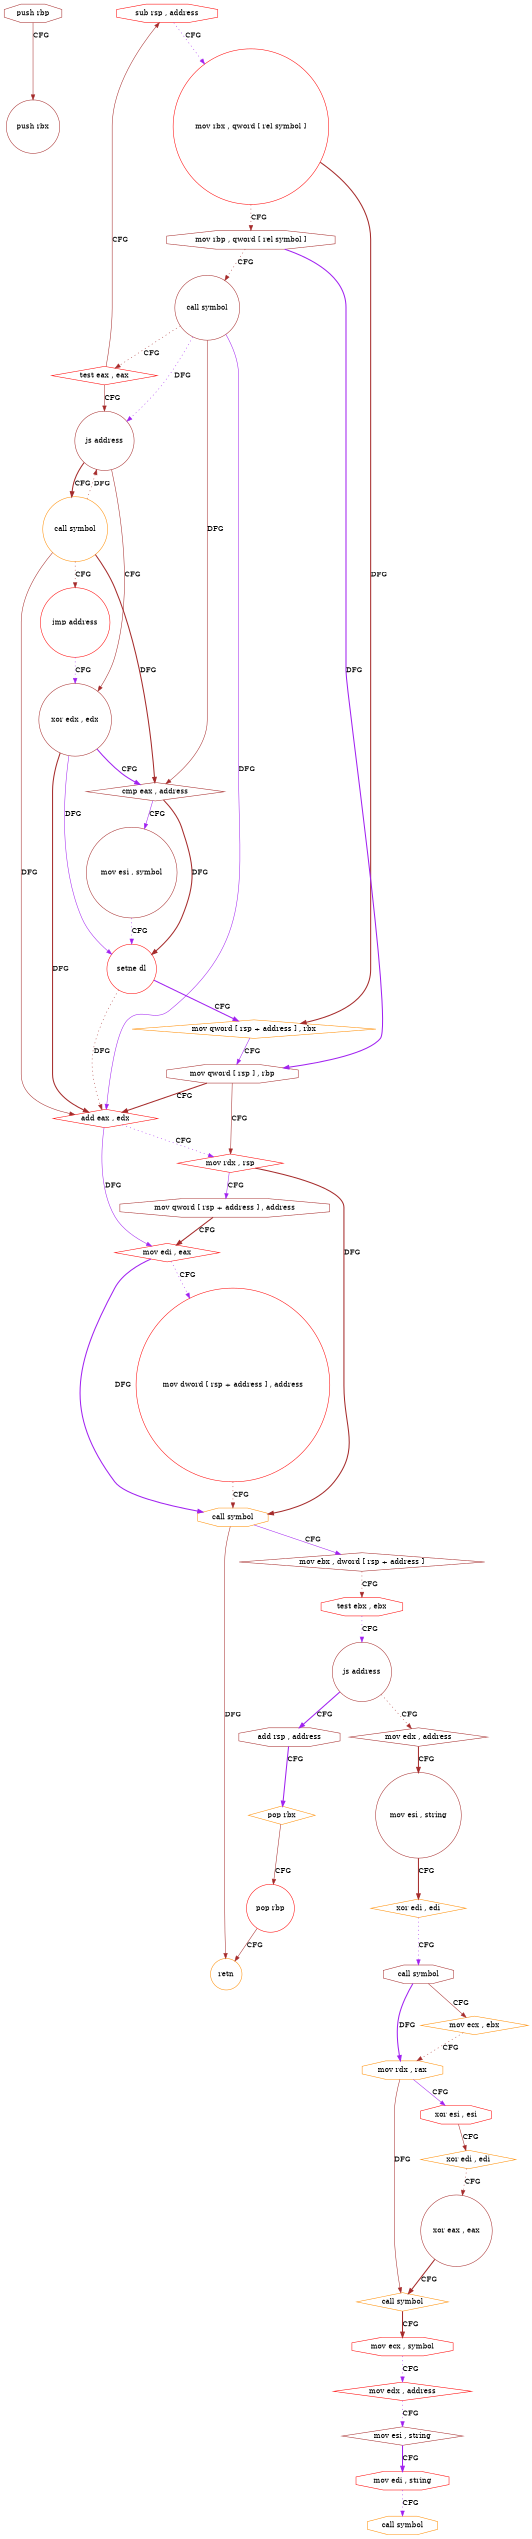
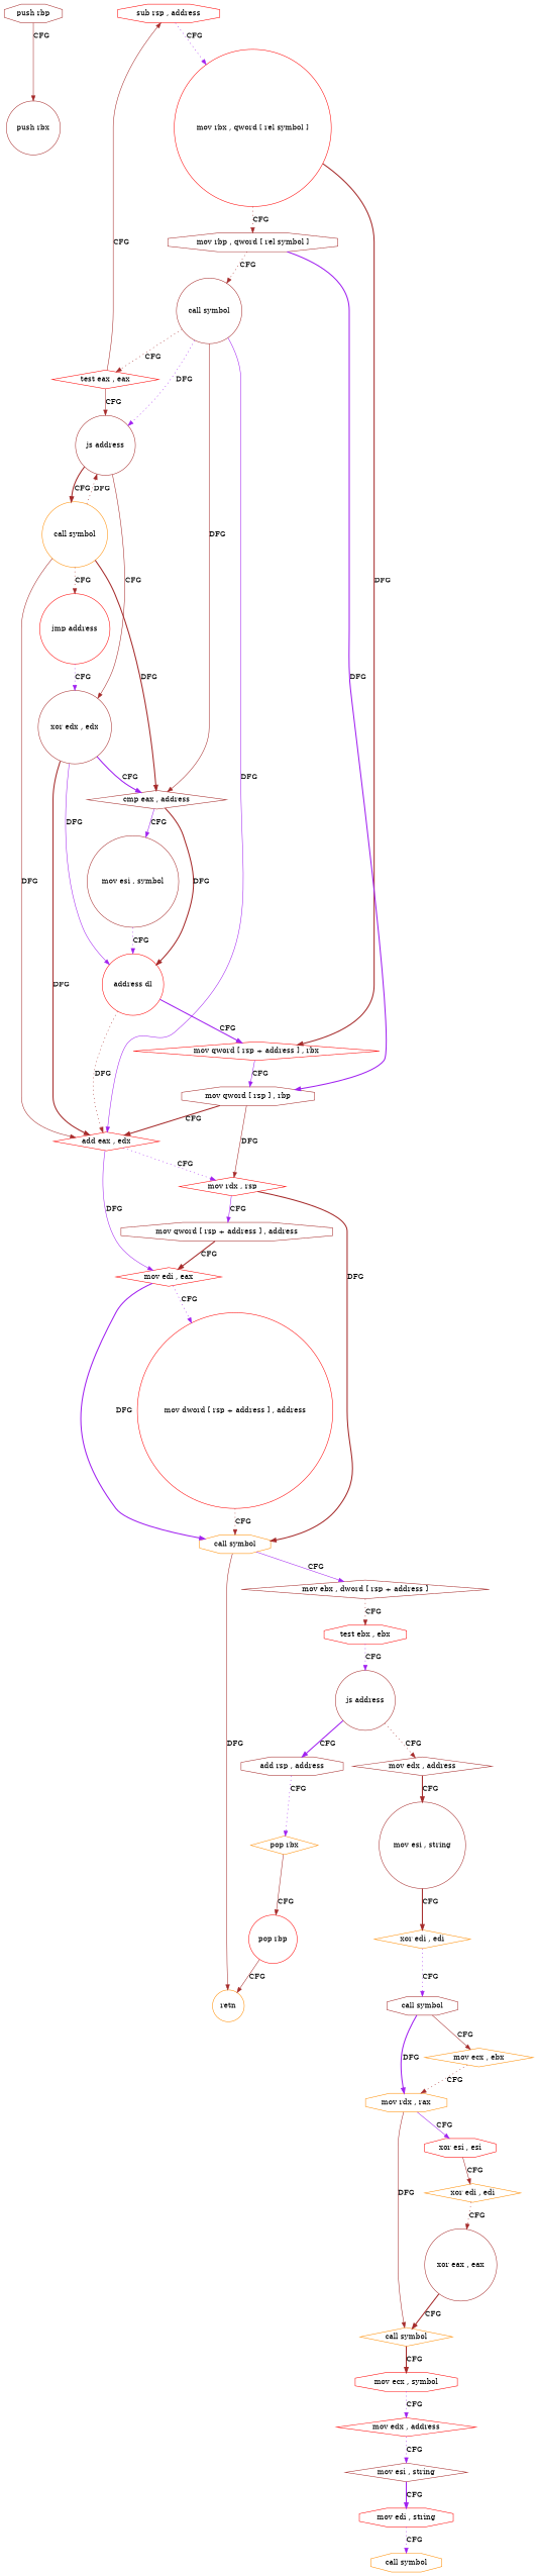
  digraph {
    node [color=brown shape=circle]
    edge [color=brown style=dotted]
    n1 [label="push rbp" shape=octagon]
    n2 [label="push rbx"]
    n3 [color=red label="sub rsp , address" shape=octagon]
    n4 [color=red label="mov rbx , qword [ rel symbol ]"]
    n5 [label="mov rbp , qword [ rel symbol ]" shape=octagon]
-   n6 [color=darkorange label="mov qword [ rsp + address ] , rbx" shape=diamond]
+   n6 [color=red label="mov qword [ rsp + address ] , rbx" shape=diamond]
    n7 [label="call symbol"]
    n8 [label="mov qword [ rsp ] , rbp" shape=octagon]
    n9 [color=red label="test eax , eax" shape=diamond]
    n10 [label="js address"]
    n11 [label="cmp eax , address" shape=diamond]
    n12 [color=red label="add eax , edx" shape=diamond]
    n13 [color=red label="mov rdx , rsp" shape=diamond]
    n14 [color=darkorange label="call symbol"]
    n15 [label="xor edx , edx"]
-   n16 [color=red label="setne dl"]
+   n16 [color=red label="address dl"]
    n17 [label="mov esi , symbol"]
    n18 [color=red label="mov edi , eax" shape=diamond]
    n19 [color=red label="jmp address"]
    n20 [label="mov qword [ rsp + address ] , address" shape=octagon]
    n21 [color=darkorange label="call symbol" shape=octagon]
    n22 [color=red label="mov dword [ rsp + address ] , address"]
    n23 [label="mov ebx , dword [ rsp + address ]" shape=diamond]
    n24 [color=darkorange label=retn]
    n25 [color=red label="test ebx , ebx" shape=octagon]
    n26 [label="js address"]
    n27 [label="add rsp , address" shape=octagon]
    n28 [label="mov edx , address" shape=diamond]
    n29 [color=darkorange label="pop rbx" shape=diamond]
    n30 [label="mov esi , string"]
    n31 [color=red label="pop rbp"]
    n32 [color=darkorange label="xor edi , edi" shape=diamond]
    n33 [label="call symbol" shape=octagon]
    n34 [color=darkorange label="mov ecx , ebx" shape=diamond]
    n35 [color=darkorange label="mov rdx , rax" shape=octagon]
    n36 [color=red label="xor esi , esi" shape=octagon]
    n37 [color=darkorange label="call symbol" shape=diamond]
    n38 [color=darkorange label="xor edi , edi" shape=diamond]
    n39 [color=red label="mov ecx , symbol" shape=octagon]
    n40 [label="xor eax , eax"]
    n41 [color=red label="mov edx , address" shape=diamond]
    n42 [label="mov esi , string" shape=diamond]
    n43 [color=red label="mov edi , string" shape=octagon]
    n44 [color=darkorange label="call symbol" shape=octagon]
    n1 -> n2 [label=CFG style=solid]
    n3 -> n4 [color=purple label=CFG]
    n4 -> n5 [label=CFG]
    n4 -> n6 [label=DFG style=bold]
    n5 -> n7 [label=CFG]
    n5 -> n8 [color=purple label=DFG style=bold]
    n6 -> n8 [color=purple label=CFG style=solid]
    n7 -> n9 [label=CFG]
    n7 -> n10 [color=purple label=DFG]
    n7 -> n11 [label=DFG style=solid]
    n7 -> n12 [color=purple label=DFG style=solid]
    n8 -> n12 [label=CFG style=bold]
-   n8 -> n13 [label=CFG style=solid]
+   n8 -> n13 [label=DFG style=solid]
    n9 -> n3 [label=CFG style=solid]
    n9 -> n10 [label=CFG style=solid]
    n10 -> n14 [label=CFG style=bold]
    n10 -> n15 [label=CFG style=solid]
    n11 -> n16 [label=DFG style=bold]
    n11 -> n17 [color=purple label=CFG style=solid]
    n12 -> n13 [color=purple label=CFG]
    n12 -> n18 [color=purple label=DFG style=solid]
    n13 -> n20 [color=purple label=CFG style=solid]
    n13 -> n21 [label=DFG style=bold]
    n14 -> n10 [label=DFG]
    n14 -> n11 [label=DFG style=bold]
    n14 -> n12 [label=DFG style=solid]
    n14 -> n19 [label=CFG]
    n15 -> n11 [color=purple label=CFG style=bold]
    n15 -> n12 [label=DFG style=bold]
    n15 -> n16 [color=purple label=DFG style=solid]
    n16 -> n6 [color=purple label=CFG style=bold]
    n16 -> n12 [label=DFG]
    n17 -> n16 [color=purple label=CFG]
    n18 -> n21 [color=purple label=DFG style=bold]
    n18 -> n22 [color=purple label=CFG]
    n19 -> n15 [color=purple label=CFG]
    n20 -> n18 [label=CFG style=bold]
    n21 -> n23 [color=purple label=CFG style=solid]
    n21 -> n24 [label=DFG style=solid]
    n22 -> n21 [label=CFG]
    n23 -> n25 [label=CFG]
    n25 -> n26 [color=purple label=CFG]
    n26 -> n27 [color=purple label=CFG style=bold]
    n26 -> n28 [label=CFG]
-   n27 -> n29 [color=purple label=CFG style=bold]
+   n27 -> n29 [color=purple label=CFG]
    n28 -> n30 [label=CFG style=bold]
    n29 -> n31 [label=CFG style=solid]
    n30 -> n32 [label=CFG style=bold]
    n31 -> n24 [label=CFG style=solid]
    n32 -> n33 [color=purple label=CFG]
    n33 -> n34 [label=CFG style=solid]
    n33 -> n35 [color=purple label=DFG style=bold]
    n34 -> n35 [label=CFG]
    n35 -> n36 [color=purple label=CFG style=solid]
    n35 -> n37 [label=DFG style=solid]
    n36 -> n38 [label=CFG style=solid]
    n37 -> n39 [label=CFG style=bold]
    n38 -> n40 [label=CFG]
    n39 -> n41 [color=purple label=CFG]
    n40 -> n37 [label=CFG style=bold]
    n41 -> n42 [color=purple label=CFG]
    n42 -> n43 [color=purple label=CFG style=bold]
    n43 -> n44 [color=purple label=CFG]
  }
